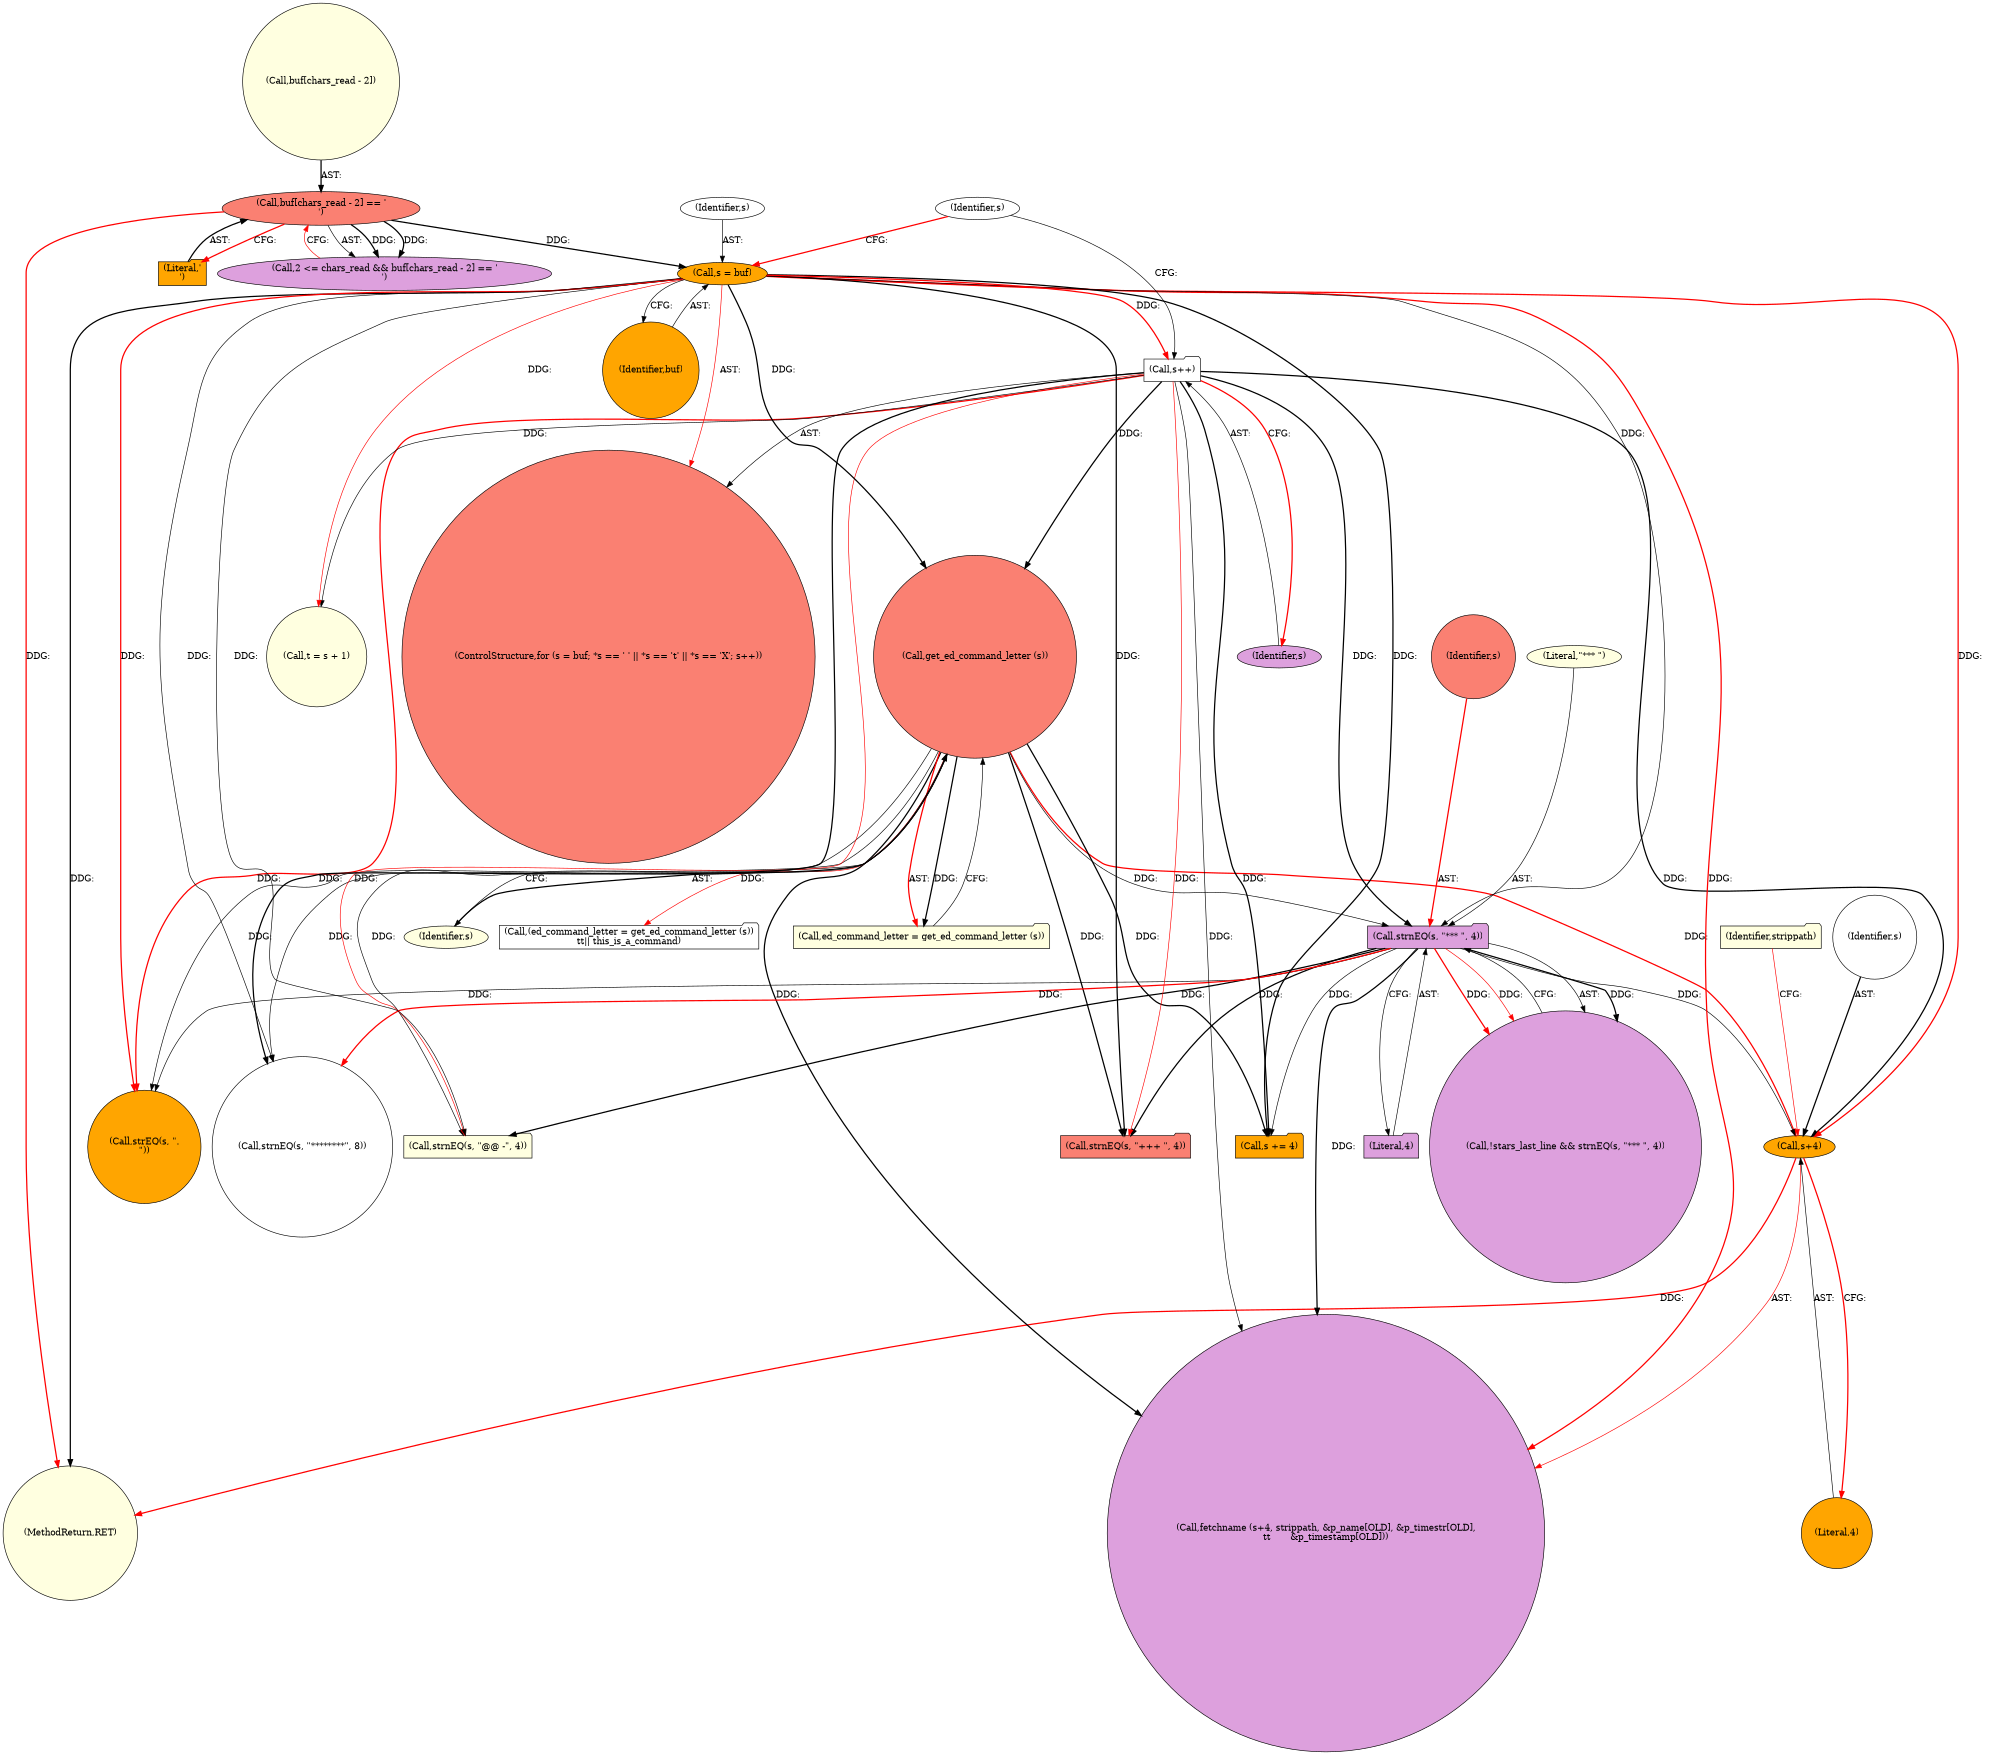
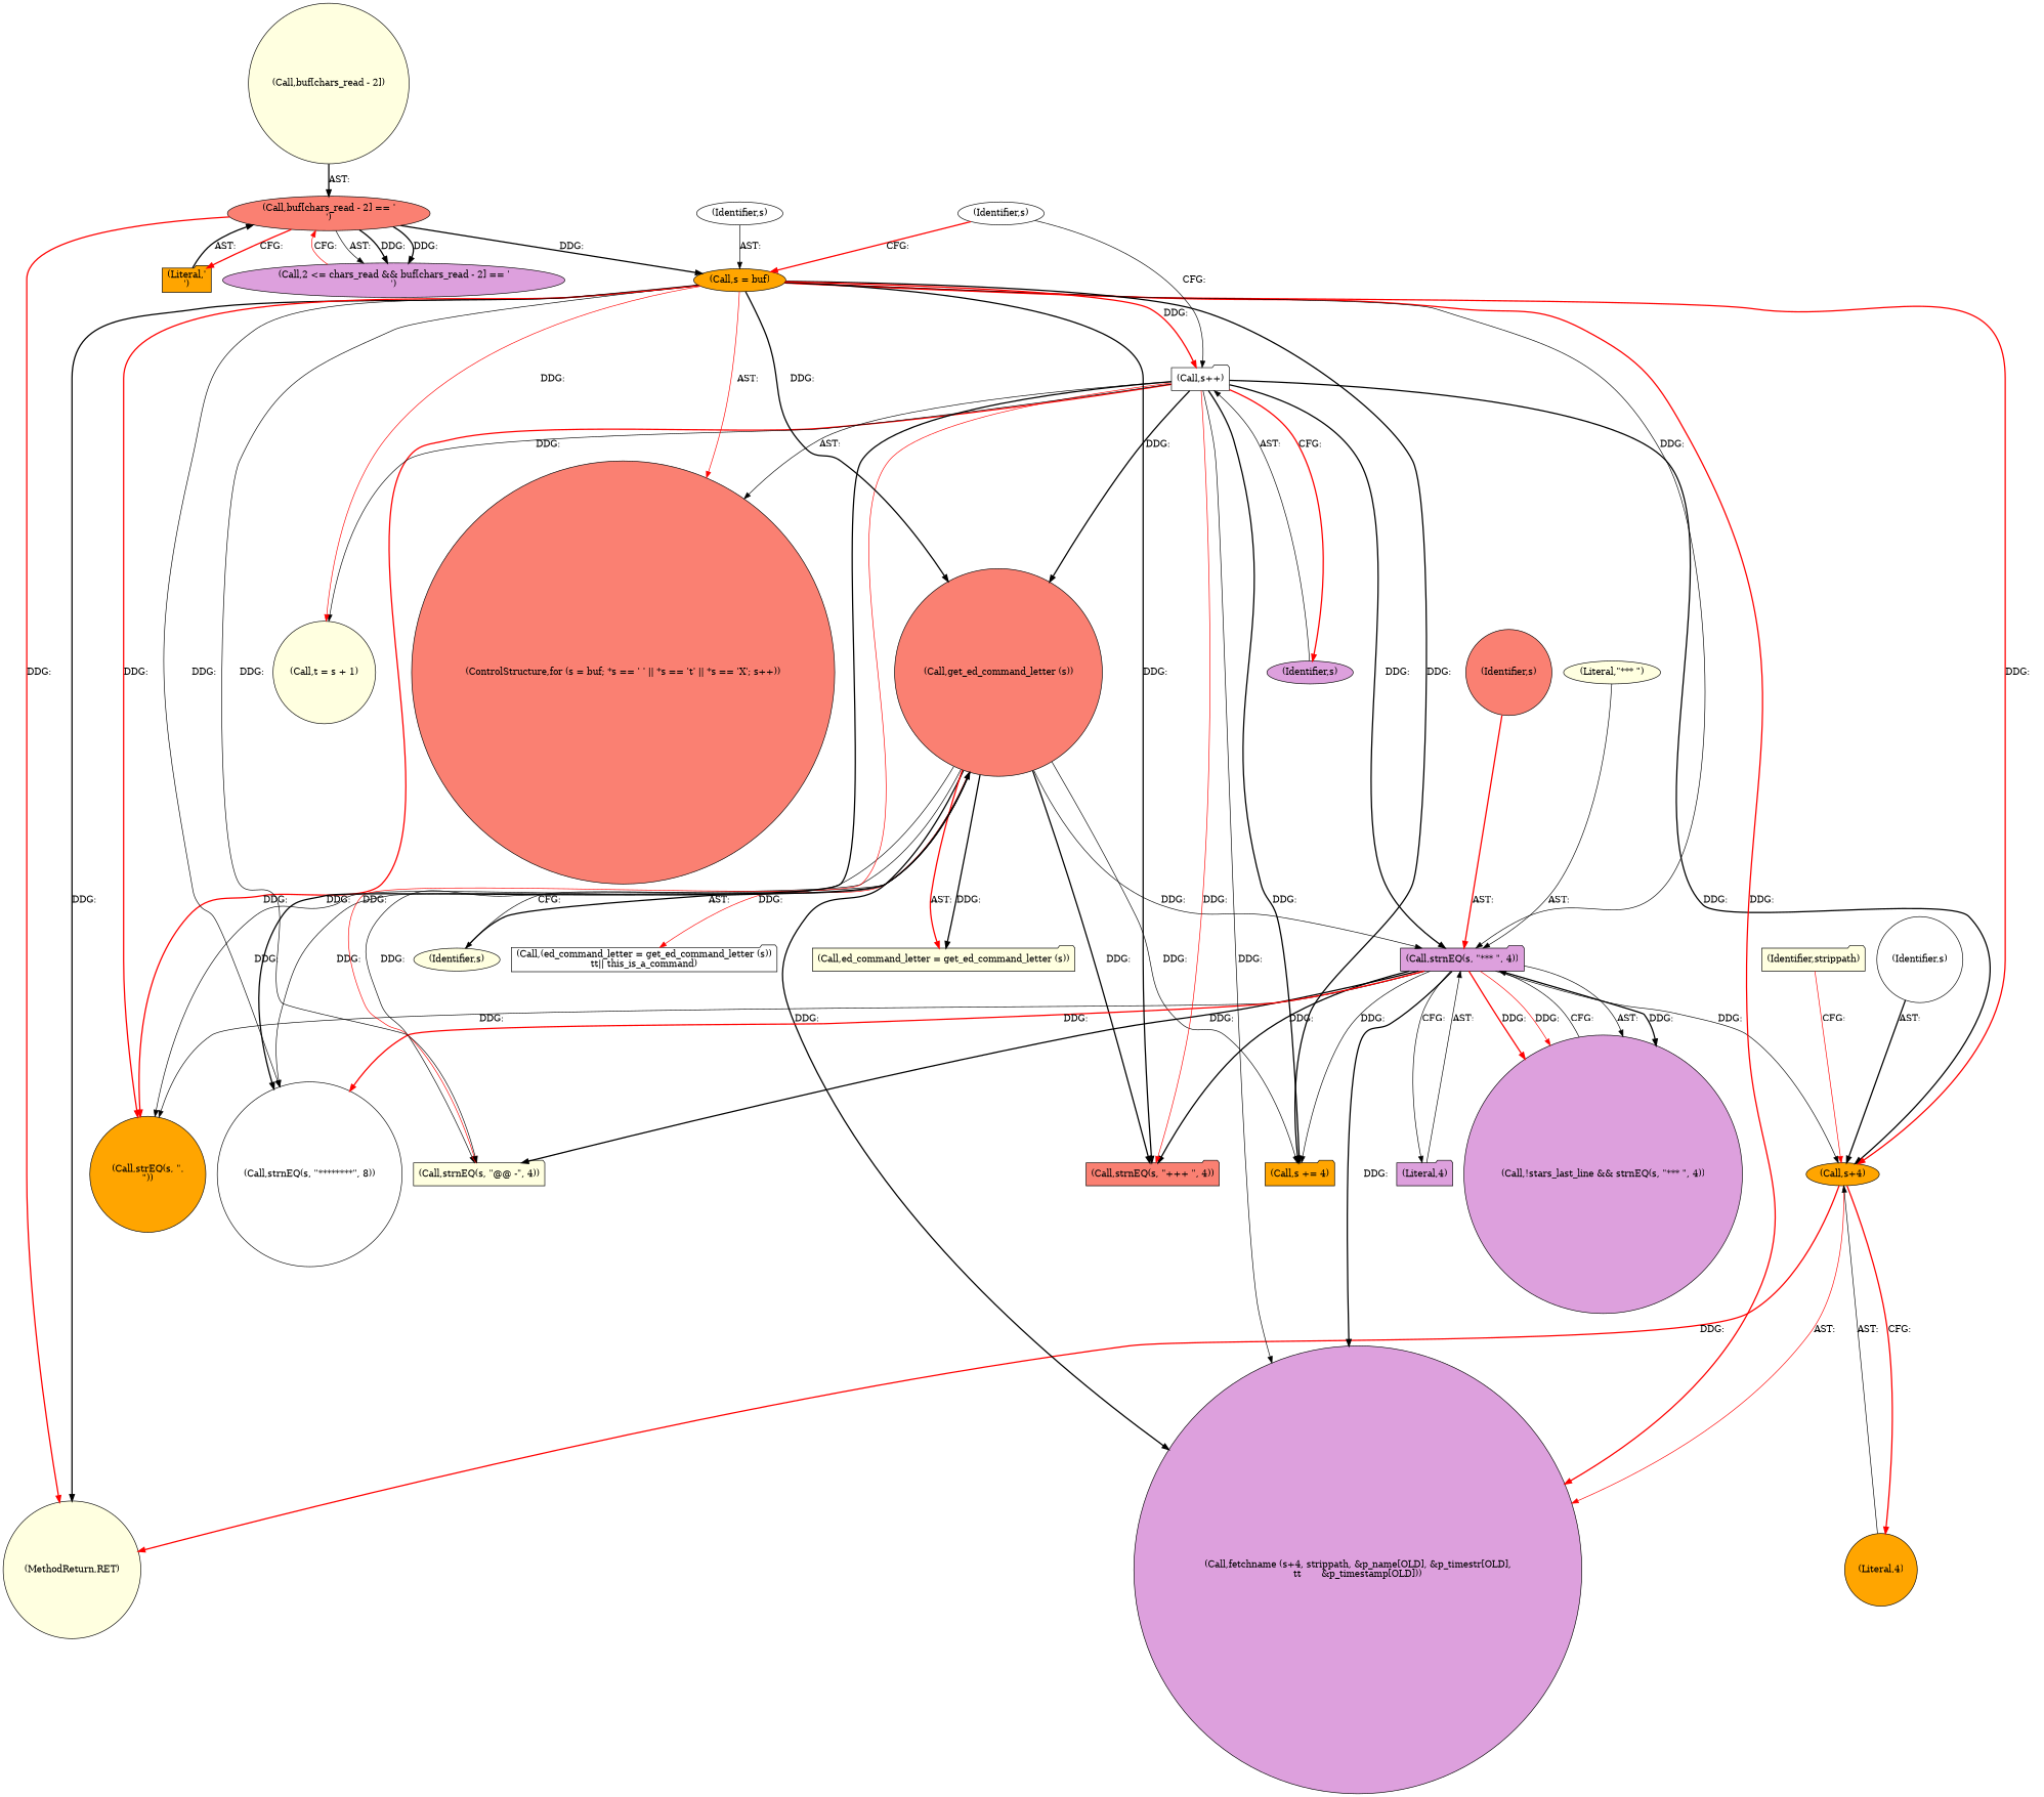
  digraph {
    node [fillcolor=lightyellow shape=circle style=filled]
    edge [color=black style=bold]
    n1 [fillcolor=orange label="(Call,s+4)" shape=ellipse]
    n2 [fillcolor=orange label="(Literal,4)"]
    n3 [fillcolor=plum label="(Call,fetchname (s+4, strippath, &p_name[OLD], &p_timestr[OLD],\n\t\t       &p_timestamp[OLD]))"]
    n4 [label="(MethodReturn,RET)"]
    n5 [fillcolor=salmon label="(Call,get_ed_command_letter (s))"]
    n6 [fillcolor=plum label="(Call,strnEQ(s, \"*** \", 4))" shape=folder]
    n7 [fillcolor=orange label="(Call,s += 4)" shape=folder]
    n8 [fillcolor=white label="(Call,(ed_command_letter = get_ed_command_letter (s))\n\t\t|| this_is_a_command)" shape=folder]
    n9 [label="(Call,strnEQ(s, \"@@ -\", 4))" shape=folder]
    n10 [fillcolor=salmon label="(Call,strnEQ(s, \"+++ \", 4))" shape=folder]
    n11 [label="(Call,ed_command_letter = get_ed_command_letter (s))" shape=folder]
    n12 [fillcolor=orange label="(Call,strEQ(s, \".\n\"))"]
    n13 [label="(Identifier,s)" shape=ellipse]
    n14 [fillcolor=white label="(Call,strnEQ(s, \"********\", 8))"]
    n15 [fillcolor=plum label="(Call,!stars_last_line && strnEQ(s, \"*** \", 4))"]
    n16 [fillcolor=plum label="(Literal,4)" shape=folder]
    n17 [fillcolor=white label="(Call,s++)" shape=folder]
    n18 [fillcolor=plum label="(Identifier,s)" shape=ellipse]
    n19 [label="(Call,t = s + 1)"]
    n20 [fillcolor=salmon label="(ControlStructure,for (s = buf; *s == ' ' || *s == '\t' || *s == 'X'; s++))"]
    n21 [fillcolor=orange label="(Call,s = buf)" shape=ellipse]
-   n22 [fillcolor=orange label="(Identifier,buf)"]
    n23 [fillcolor=salmon label="(Call,buf[chars_read - 2] == '\r')" shape=ellipse]
    n24 [fillcolor=plum label="(Call,2 <= chars_read && buf[chars_read - 2] == '\r')" shape=ellipse]
    n25 [fillcolor=orange label="(Literal,'\r')" shape=folder]
    n26 [label="(Identifier,strippath)" shape=folder]
    n27 [label="(Literal,\"*** \")" shape=ellipse]
    n28 [fillcolor=white label="(Identifier,s)" shape=ellipse]
    n29 [fillcolor=white label="(Identifier,s)"]
    n30 [label="(Call,buf[chars_read - 2])"]
    n31 [fillcolor=white label="(Identifier,s)" shape=ellipse]
    n32 [fillcolor=salmon label="(Identifier,s)"]
    n1 -> n2 [color=red label="CFG: "]
    n1 -> n3 [color=red label="AST: " style=solid]
    n1 -> n4 [color=red label="DDG: "]
    n2 -> n1 [label="AST: " style=solid]
-   n5 -> n1 [color=red label="DDG: "]
    n5 -> n3 [label="DDG: "]
    n5 -> n6 [label="DDG: " style=solid]
-   n5 -> n7 [label="DDG: "]
+   n5 -> n7 [label="DDG: " style=solid]
    n5 -> n8 [color=red label="DDG: " style=solid]
    n5 -> n9 [label="DDG: " style=solid]
    n5 -> n10 [label="DDG: "]
    n5 -> n11 [color=red label="AST: "]
    n5 -> n11 [label="DDG: "]
    n5 -> n12 [label="DDG: " style=solid]
    n5 -> n13 [label="CFG: " style=solid]
    n5 -> n14 [label="DDG: " style=solid]
    n6 -> n1 [label="DDG: " style=solid]
    n6 -> n3 [label="DDG: "]
    n6 -> n7 [label="DDG: " style=solid]
    n6 -> n9 [label="DDG: "]
    n6 -> n10 [label="DDG: "]
    n6 -> n12 [label="DDG: " style=solid]
    n6 -> n14 [color=red label="DDG: "]
    n6 -> n15 [label="AST: " style=solid]
    n6 -> n15 [label="DDG: "]
    n6 -> n15 [color=red label="DDG: "]
    n6 -> n15 [color=red label="DDG: " style=solid]
    n6 -> n16 [label="CFG: " style=solid]
-   n11 -> n5 [label="CFG: " style=solid]
    n13 -> n5 [label="AST: "]
    n15 -> n6 [label="CFG: " style=solid]
    n16 -> n6 [label="AST: " style=solid]
    n17 -> n1 [label="DDG: "]
    n17 -> n3 [label="DDG: " style=solid]
    n17 -> n5 [label="DDG: "]
    n17 -> n6 [label="DDG: "]
    n17 -> n7 [label="DDG: "]
    n17 -> n9 [color=red label="DDG: " style=solid]
    n17 -> n10 [color=red label="DDG: " style=solid]
    n17 -> n12 [color=red label="DDG: "]
    n17 -> n14 [label="DDG: "]
    n17 -> n18 [color=red label="CFG: "]
    n17 -> n19 [label="DDG: " style=solid]
    n17 -> n20 [label="AST: " style=solid]
    n18 -> n17 [label="AST: " style=solid]
    n21 -> n1 [color=red label="DDG: "]
    n21 -> n3 [color=red label="DDG: "]
    n21 -> n4 [label="DDG: "]
    n21 -> n5 [label="DDG: "]
    n21 -> n6 [label="DDG: " style=solid]
    n21 -> n7 [label="DDG: "]
    n21 -> n9 [label="DDG: " style=solid]
    n21 -> n10 [label="DDG: "]
    n21 -> n12 [color=red label="DDG: "]
    n21 -> n14 [label="DDG: " style=solid]
    n21 -> n17 [color=red label="DDG: "]
    n21 -> n19 [color=red label="DDG: " style=solid]
    n21 -> n20 [color=red label="AST: " style=solid]
-   n21 -> n22 [label="CFG: " style=solid]
-   n22 -> n21 [label="AST: " style=solid]
    n23 -> n4 [color=red label="DDG: "]
    n23 -> n21 [label="DDG: "]
    n23 -> n24 [label="AST: " style=solid]
    n23 -> n24 [label="DDG: "]
    n23 -> n24 [label="DDG: "]
    n23 -> n25 [color=red label="CFG: "]
    n24 -> n23 [color=red label="CFG: " style=solid]
    n25 -> n23 [label="AST: "]
    n26 -> n1 [color=red label="CFG: " style=solid]
    n27 -> n6 [label="AST: " style=solid]
    n28 -> n17 [label="CFG: " style=solid]
    n28 -> n21 [color=red label="CFG: "]
    n29 -> n1 [label="AST: "]
    n30 -> n23 [label="AST: "]
    n31 -> n21 [label="AST: " style=solid]
    n32 -> n6 [color=red label="AST: "]
  }
